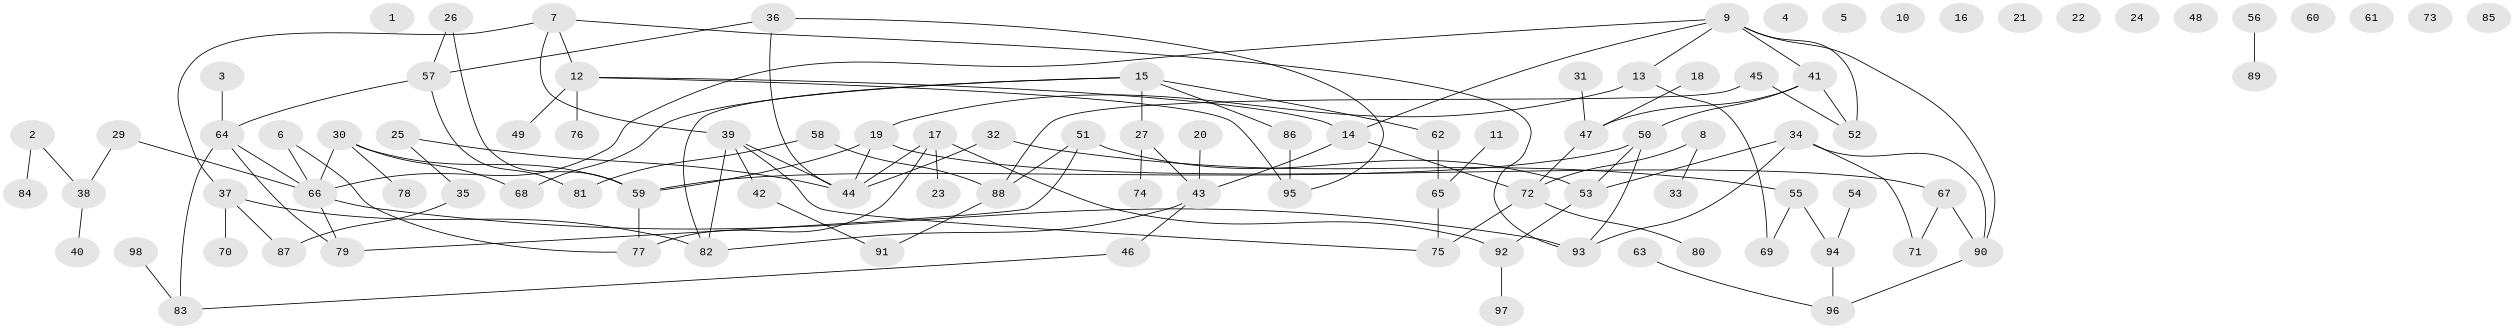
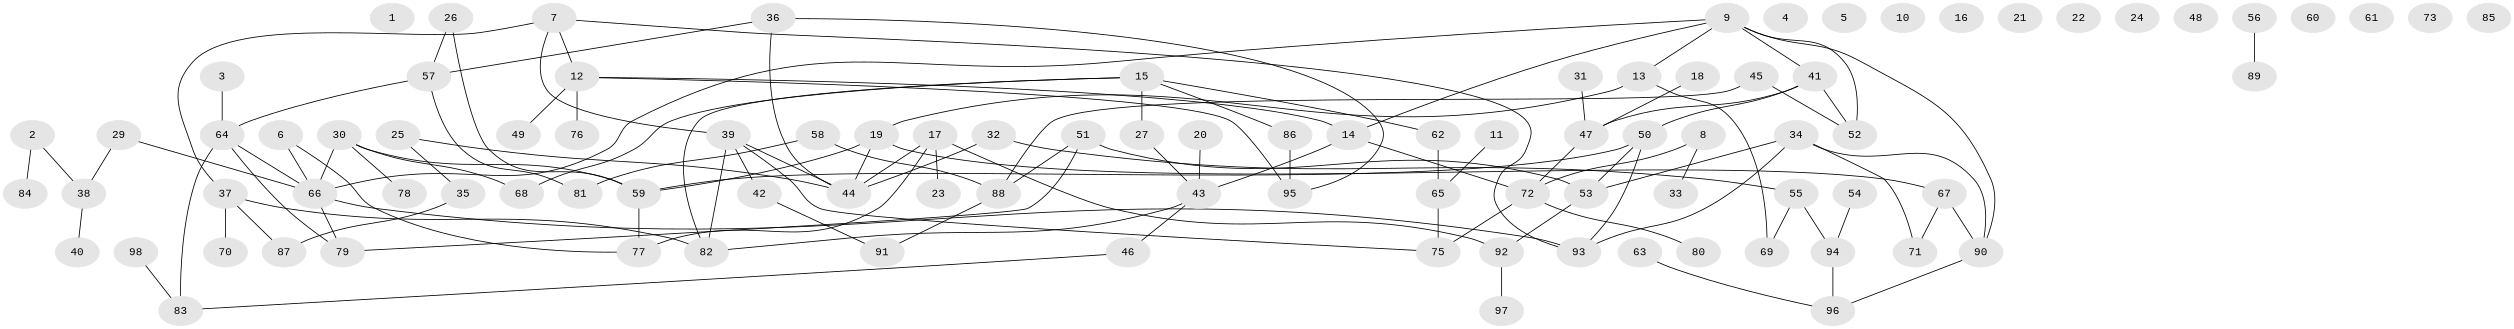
  graph {
    fontname="Liberation Mono"
    node [color=gray90 fontname="Liberation Mono" style=filled]
    edge [fontname="Liberation Mono"]
    1
    2
    38
    84
    40
    3
    64
    66
    83
    79
    4
    5
    6
    77
    93
    7
    12
    37
    39
    14
    49
    76
    95
    82
    87
    70
    44
    42
    75
    8
    33
    72
    80
    9
    13
    41
    52
    90
    19
    69
    43
    47
    50
    96
    10
    11
    65
    59
    67
    46
    15
    27
    62
    68
    86
-   74
    16
    17
    23
    92
    97
    18
    71
    20
    21
    22
    24
    25
    35
    26
    57
    81
    n73 [label=98]
    29
    30
    78
    31
    32
    55
    94
    34
    53
    36
    91
    45
    88
    48
    51
    54
    56
    89
    58
    60
    61
    63
    73
    85
    2 -- 38
    2 -- 84
    38 -- 40
    3 -- 64
    64 -- 66
    64 -- 83
    64 -- 79
    66 -- 79
    66 -- 93
    6 -- 66
    6 -- 77
    7 -- 93
    7 -- 12
    7 -- 37
    7 -- 39
    12 -- 14
    12 -- 49
    12 -- 76
    12 -- 95
    37 -- 82
    37 -- 87
    37 -- 70
    39 -- 82
    39 -- 44
    39 -- 42
    39 -- 75
    14 -- 72
    14 -- 43
    42 -- 91
    8 -- 33
    8 -- 72
    72 -- 75
    72 -- 80
    9 -- 66
    9 -- 14
    9 -- 13
    9 -- 41
    9 -- 52
    9 -- 90
    13 -- 19
    13 -- 69
    41 -- 52
    41 -- 47
    41 -- 50
    90 -- 96
    19 -- 44
    19 -- 59
    19 -- 67
    43 -- 82
    43 -- 46
    47 -- 72
    50 -- 93
    50 -- 59
    50 -- 53
    11 -- 65
    65 -- 75
    59 -- 77
    67 -- 90
    67 -- 71
    46 -- 83
    15 -- 82
    15 -- 27
    15 -- 62
    15 -- 68
    15 -- 86
    27 -- 43
-   27 -- 74
    62 -- 65
    86 -- 95
    17 -- 77
    17 -- 44
    17 -- 23
    17 -- 92
    92 -- 97
    18 -- 47
    20 -- 43
    25 -- 44
    25 -- 35
    35 -- 87
    26 -- 59
    26 -- 57
    57 -- 64
    57 -- 81
    n73 -- 83
    29 -- 38
    29 -- 66
    30 -- 66
    30 -- 59
    30 -- 68
    30 -- 78
    31 -- 47
    32 -- 44
    32 -- 55
    55 -- 69
    55 -- 94
    94 -- 96
    34 -- 93
    34 -- 90
    34 -- 71
    34 -- 53
    53 -- 92
    36 -- 95
    36 -- 44
    36 -- 57
    45 -- 52
    45 -- 88
    88 -- 91
    51 -- 79
    51 -- 53
    51 -- 88
    54 -- 94
    56 -- 89
    58 -- 81
    58 -- 88
    63 -- 96
  }
